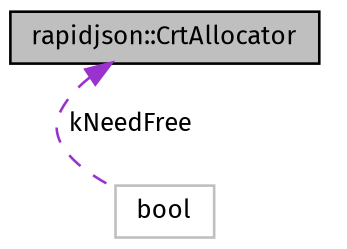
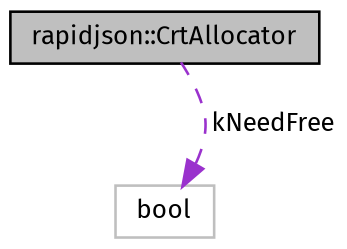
  digraph {
    fontname="Fira Sans"
    node [fontname="Fira Sans" fontsize=10 shape=record style=filled]
    n1 [color=black fillcolor=grey75 fontcolor=black height=0.2 label="rapidjson::CrtAllocator" width=0.4]
    n2 [color=grey75 fillcolor=white height=0.2 label=bool width=0.4]
-   n1 -> n2 [color=darkorchid3 dir=back fontname="Fira Sans" fontsize=10 label=" kNeedFree" labelfontname=Helvetica labelfontsize=10 style=dashed]
+   n2 -> n1 [color=darkorchid3 dir=back fontname="Fira Sans" fontsize=10 label=" kNeedFree" labelfontname=Helvetica labelfontsize=10 style=dashed]
  }
